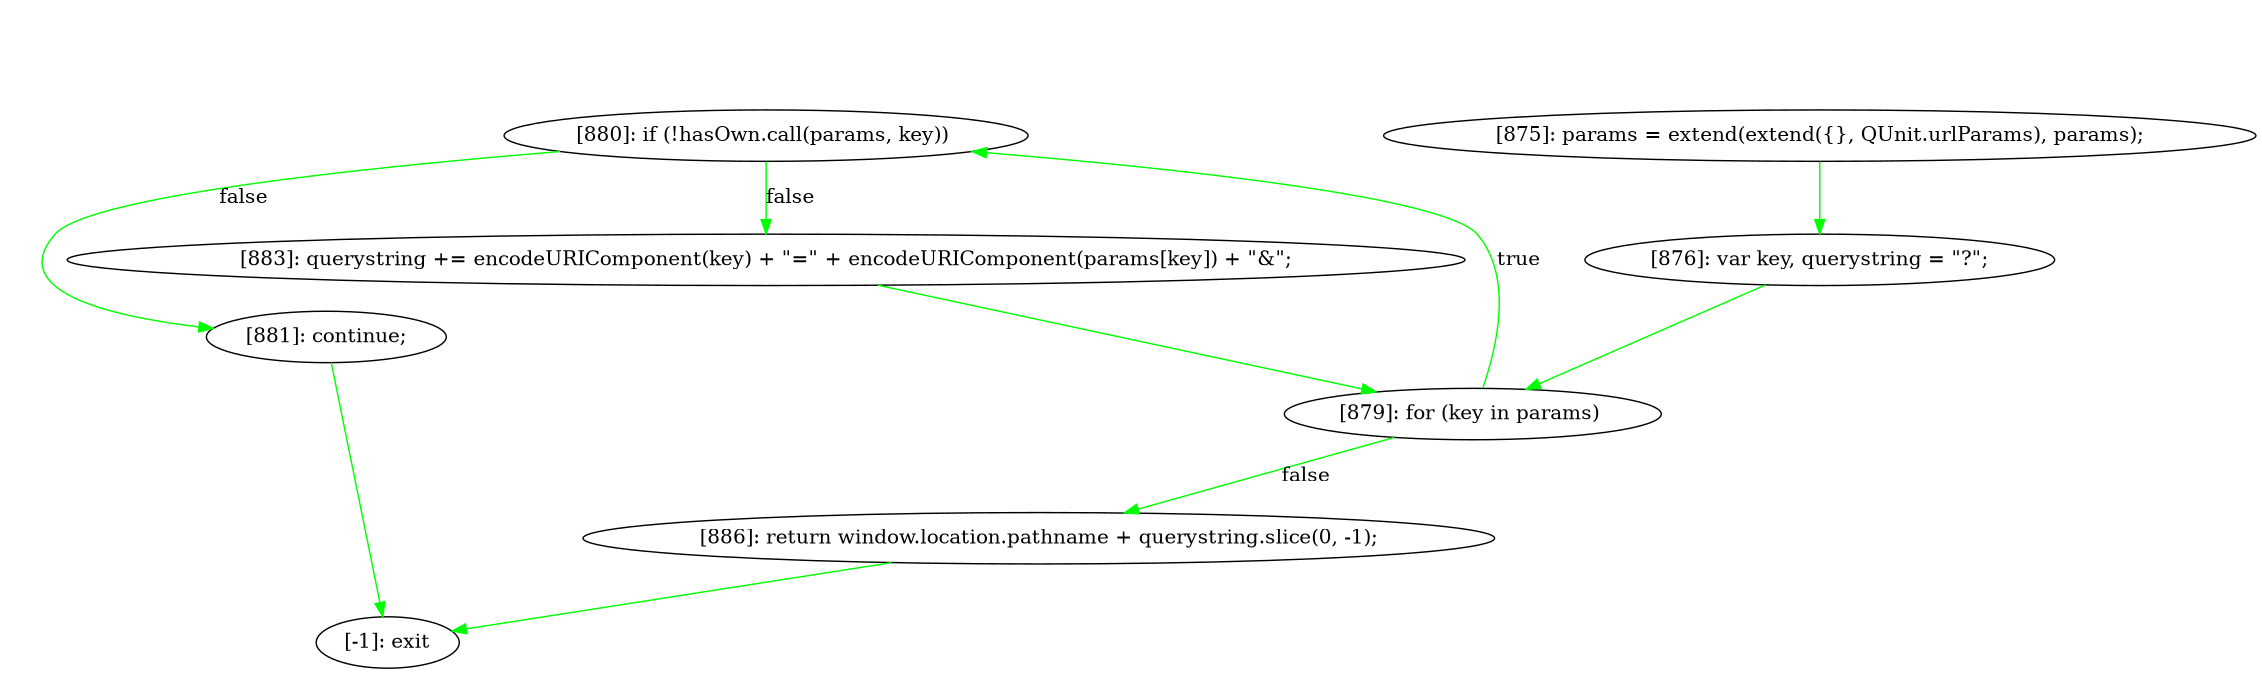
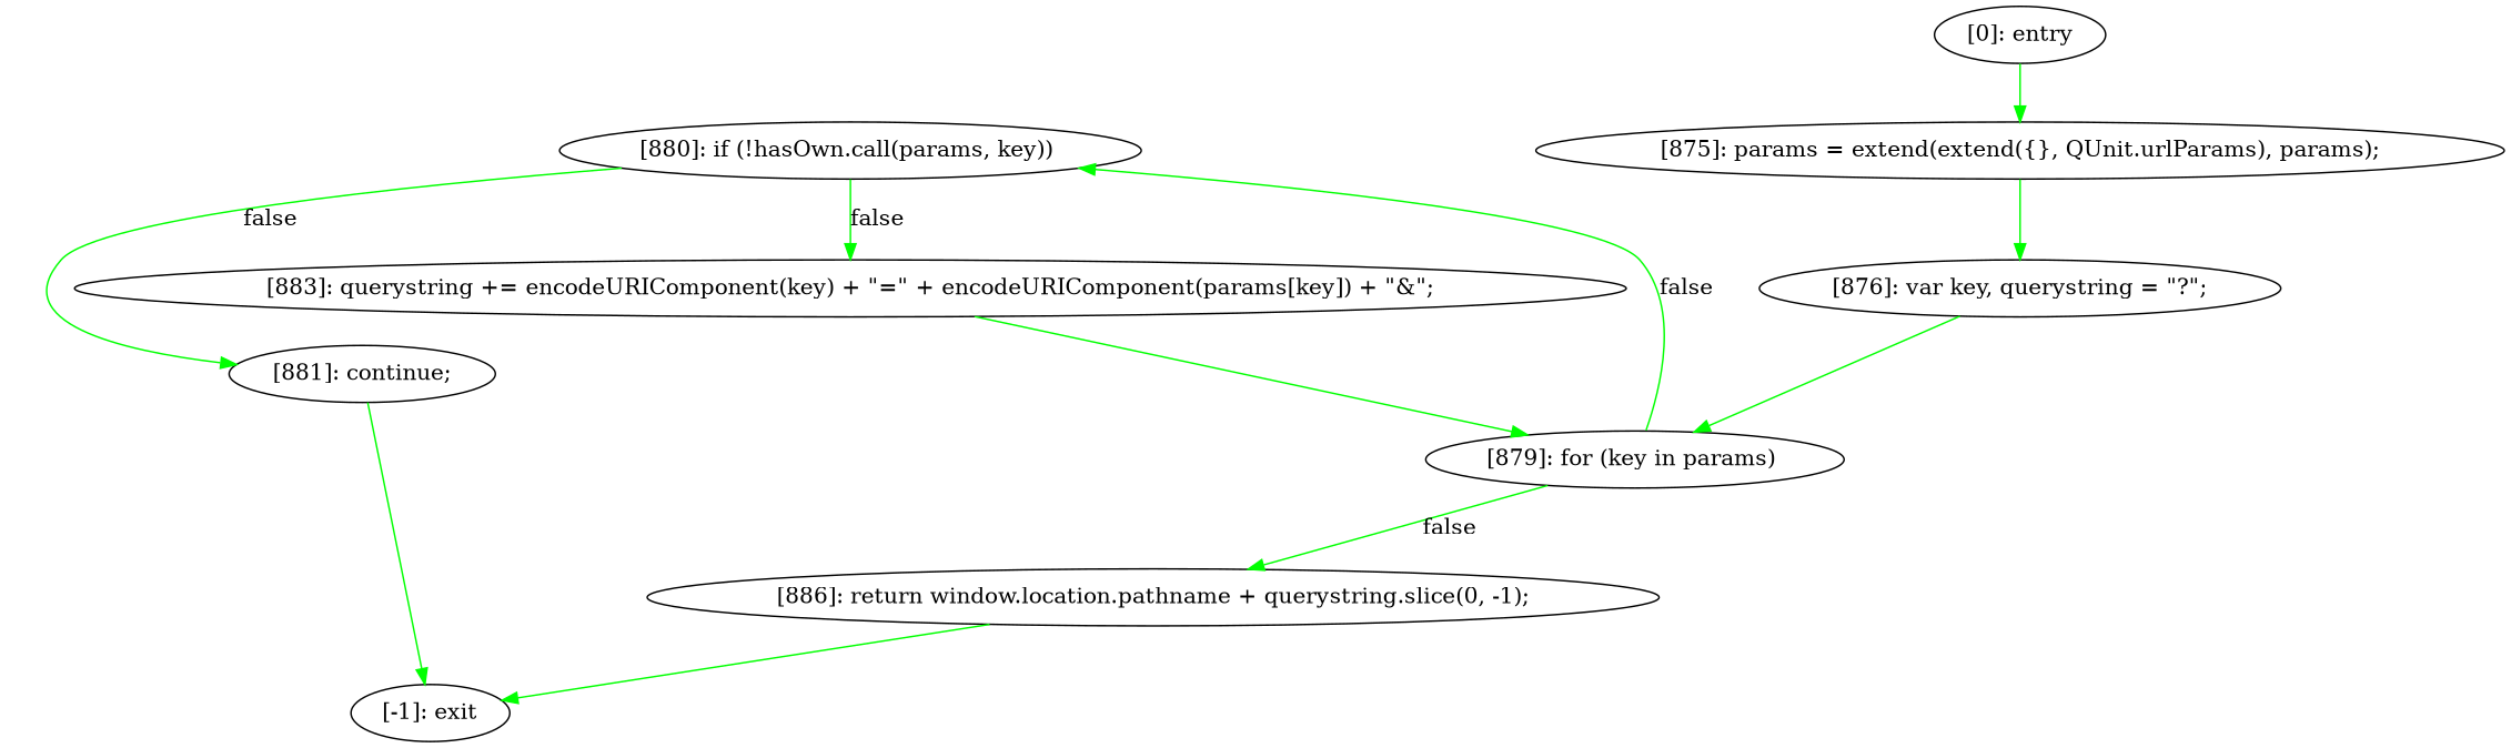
  digraph {
    edge [color=green]
    n1 [label="[880]: if (!hasOwn.call(params, key)) "]
    n2 [label="[881]: continue;\n"]
    n3 [label="[883]: querystring += encodeURIComponent(key) + \"=\" + encodeURIComponent(params[key]) + \"&\";\n"]
    n4 [label="[-1]: exit"]
    n5 [label="[879]: for (key in params) "]
    n6 [label="[886]: return window.location.pathname + querystring.slice(0, -1);\n"]
    n7 [label="[876]: var key, querystring = \"?\";\n"]
+   n8 [label="[0]: entry"]
    n9 [label="[875]: params = extend(extend({}, QUnit.urlParams), params);\n"]
    n1 -> n2 [label=false]
    n1 -> n3 [label=false]
    n2 -> n4
    n3 -> n5
-   n5 -> n1 [label=true]
+   n5 -> n1 [label=false]
    n5 -> n6 [label=false]
    n6 -> n4
    n7 -> n5
+   n8 -> n9
    n9 -> n7
  }
